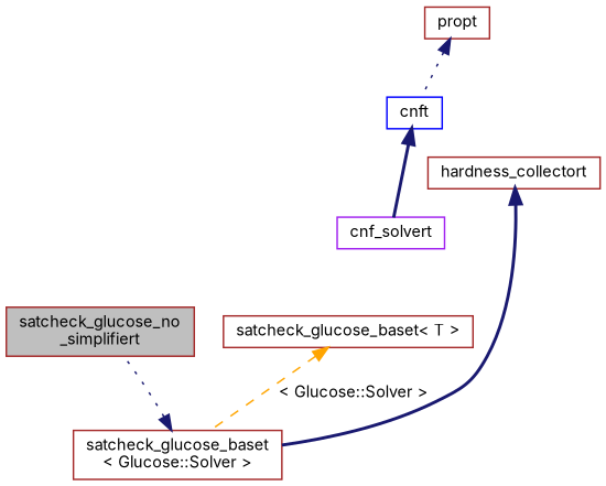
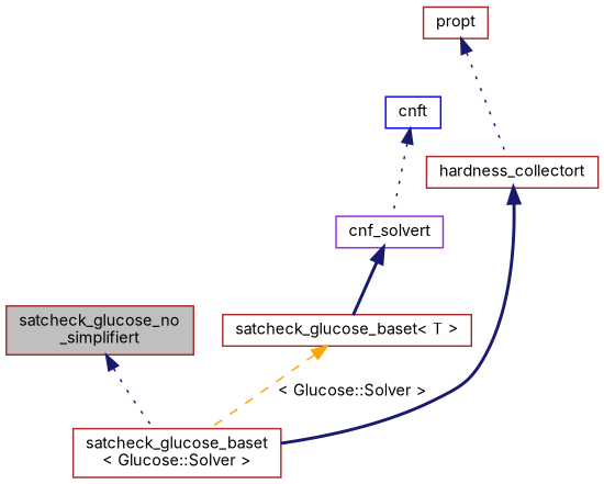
  digraph {
    fontname=Inter
    node [color=brown fontname=Inter fontsize=10 shape=record]
    edge [color=midnightblue dir=back fontname=Inter fontsize=10 labelfontname=Helvetica labelfontsize=10 style=dotted]
    n1 [fillcolor=grey75 fontcolor=black height=0.2 label="satcheck_glucose_no\l_simplifiert" style=filled width=0.4]
    n2 [height=0.2 label="satcheck_glucose_baset\l\< Glucose::Solver \>" width=0.4]
    n3 [color=purple height=0.2 label=cnf_solvert width=0.4]
    n4 [height=0.2 label="satcheck_glucose_baset\< T \>" width=0.4]
    n5 [color=blue height=0.2 label=cnft width=0.4]
    n6 [height=0.2 label=propt width=0.4]
    n7 [height=0.2 label=hardness_collectort width=0.4]
-   n2 -> n1
+   n1 -> n2
+   n3 -> n4 [style=bold]
    n4 -> n2 [color=orange label=" \< Glucose::Solver \>" style=dashed]
-   n5 -> n3 [style=bold]
-   n6 -> n5
+   n5 -> n3
+   n6 -> n7
    n7 -> n2 [style=bold]
  }
